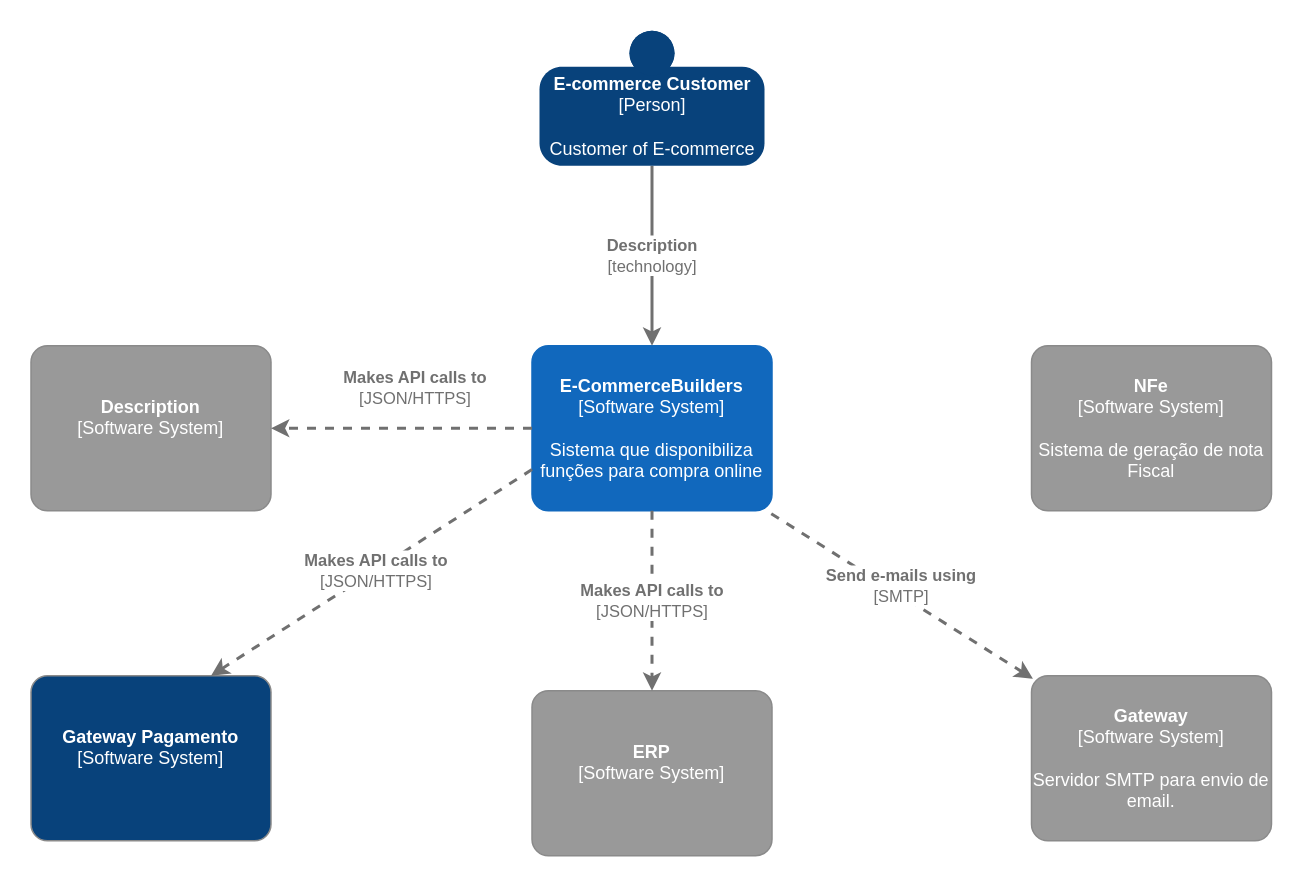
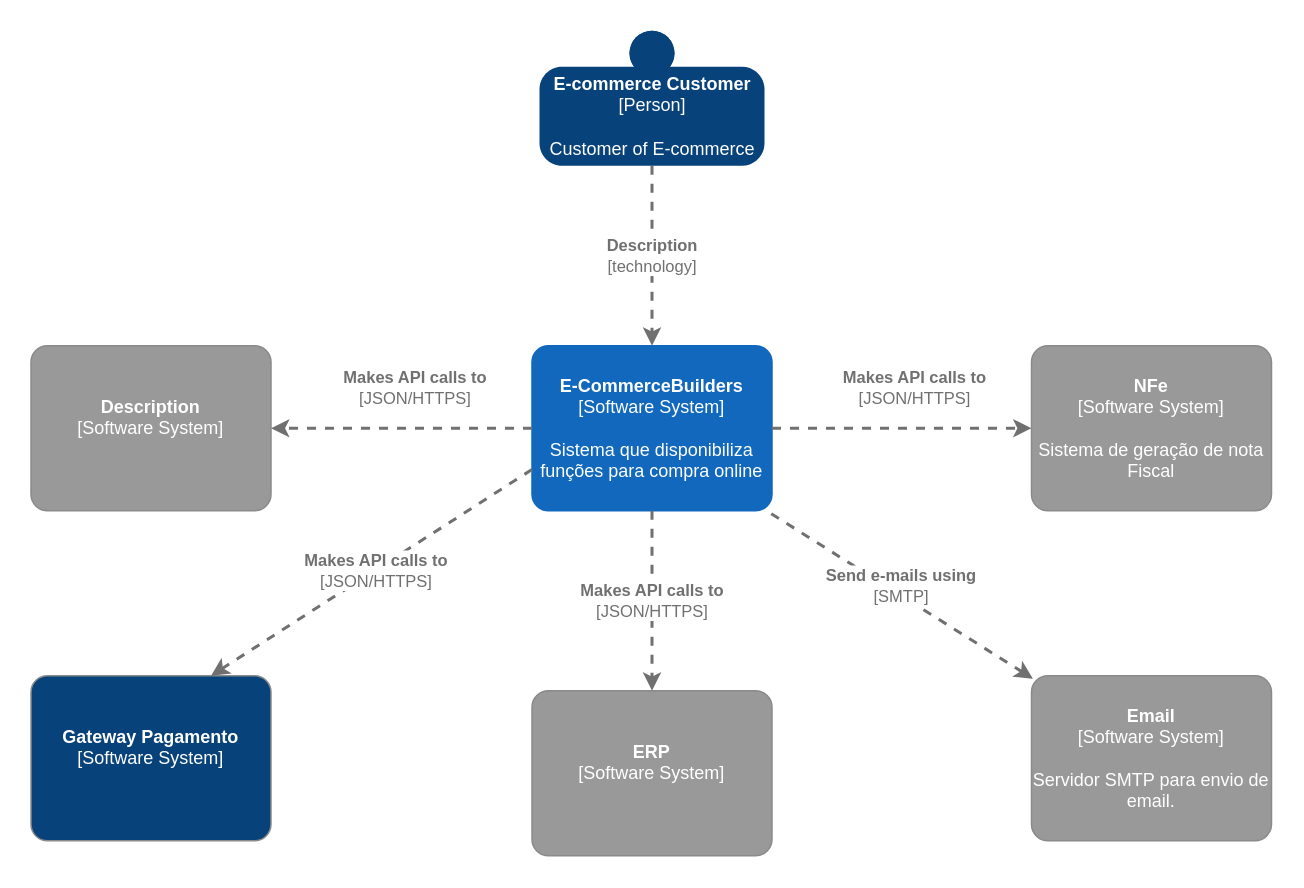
  <mxCell id="0" />
  <mxCell id="1" parent="0" />
  <mxCell id="2" value="&lt;b&gt;E-CommerceBuilders&lt;/b&gt;&lt;div&gt;[Software System]&lt;/div&gt;&lt;br&gt;&lt;div&gt;Sistema que disponibiliza funções para compra online&lt;/div&gt;" style="rounded=1;whiteSpace=wrap;html=1;labelBackgroundColor=none;fillColor=#1168BD;fontColor=#ffffff;align=center;arcSize=10;strokeColor=#1168BD;metaEdit=1;metaData={&quot;c4Type&quot;:{&quot;editable&quot;:false}};points=[[0.25,0,0],[0.5,0,0],[0.75,0,0],[1,0.25,0],[1,0.5,0],[1,0.75,0],[0.75,1,0],[0.5,1,0],[0.25,1,0],[0,0.75,0],[0,0.5,0],[0,0.25,0]];" parent="1" vertex="1"><mxGeometry x="354" y="230" width="160" height="110.0" as="geometry" /></mxCell>
- <mxCell id="3" value="&lt;b&gt;Gateway&lt;/b&gt;&lt;div&gt;[Software System]&lt;/div&gt;&lt;br&gt;&lt;div&gt;Servidor SMTP para envio de email.&lt;/div&gt;" style="rounded=1;whiteSpace=wrap;html=1;labelBackgroundColor=none;fillColor=#999999;fontColor=#ffffff;align=center;arcSize=10;strokeColor=#8A8A8A;metaEdit=1;metaData={&quot;c4Type&quot;:{&quot;editable&quot;:false}};points=[[0.25,0,0],[0.5,0,0],[0.75,0,0],[1,0.25,0],[1,0.5,0],[1,0.75,0],[0.75,1,0],[0.5,1,0],[0.25,1,0],[0,0.75,0],[0,0.5,0],[0,0.25,0]];" parent="1" vertex="1"><mxGeometry x="687" y="450" width="160" height="110.0" as="geometry" /></mxCell>
- <mxCell id="4" value="&lt;div style=&quot;text-align: left&quot;&gt;&lt;div style=&quot;text-align: center&quot;&gt;&lt;b&gt;Description&lt;/b&gt;&lt;/div&gt;&lt;div style=&quot;text-align: center&quot;&gt;[technology]&lt;/div&gt;&lt;/div&gt;" style="edgeStyle=none;rounded=0;html=1;entryX=0.5;entryY=0;jettySize=auto;orthogonalLoop=1;strokeColor=#707070;strokeWidth=2;fontColor=#707070;jumpStyle=none;dashed=0;metaEdit=1;metaData={&quot;c4Type&quot;:{&quot;editable&quot;:false}};exitX=0.5;exitY=1;exitDx=0;exitDy=0;exitPerimeter=0;entryDx=0;entryDy=0;entryPerimeter=0;" parent="1" source="13" target="2" edge="1"><mxGeometry width="160" relative="1" as="geometry"><mxPoint x="455.5" y="90" as="sourcePoint" /><mxPoint x="510" y="240" as="targetPoint" /></mxGeometry></mxCell>
+ <mxCell id="3" value="&lt;b&gt;Email&lt;/b&gt;&lt;div&gt;[Software System]&lt;/div&gt;&lt;br&gt;&lt;div&gt;Servidor SMTP para envio de email.&lt;/div&gt;" style="rounded=1;whiteSpace=wrap;html=1;labelBackgroundColor=none;fillColor=#999999;fontColor=#ffffff;align=center;arcSize=10;strokeColor=#8A8A8A;metaEdit=1;metaData={&quot;c4Type&quot;:{&quot;editable&quot;:false}};points=[[0.25,0,0],[0.5,0,0],[0.75,0,0],[1,0.25,0],[1,0.5,0],[1,0.75,0],[0.75,1,0],[0.5,1,0],[0.25,1,0],[0,0.75,0],[0,0.5,0],[0,0.25,0]];" parent="1" vertex="1"><mxGeometry x="687" y="450" width="160" height="110.0" as="geometry" /></mxCell>
+ <mxCell id="4" value="&lt;div style=&quot;text-align: left&quot;&gt;&lt;div style=&quot;text-align: center&quot;&gt;&lt;b&gt;Description&lt;/b&gt;&lt;/div&gt;&lt;div style=&quot;text-align: center&quot;&gt;[technology]&lt;/div&gt;&lt;/div&gt;" style="edgeStyle=none;rounded=0;html=1;entryX=0.5;entryY=0;jettySize=auto;orthogonalLoop=1;strokeColor=#707070;strokeWidth=2;fontColor=#707070;jumpStyle=none;dashed=1;metaEdit=1;metaData={&quot;c4Type&quot;:{&quot;editable&quot;:false}};exitX=0.5;exitY=1;exitDx=0;exitDy=0;exitPerimeter=0;entryDx=0;entryDy=0;entryPerimeter=0;" parent="1" source="13" target="2" edge="1"><mxGeometry width="160" relative="1" as="geometry"><mxPoint x="455.5" y="90" as="sourcePoint" /><mxPoint x="510" y="240" as="targetPoint" /></mxGeometry></mxCell>
  <mxCell id="5" value="&lt;b&gt;ERP&lt;/b&gt;&lt;div&gt;[Software System]&lt;/div&gt;&lt;br&gt;&lt;div&gt;&lt;/div&gt;" style="rounded=1;whiteSpace=wrap;html=1;labelBackgroundColor=none;fillColor=#999999;fontColor=#ffffff;align=center;arcSize=10;strokeColor=#8A8A8A;metaEdit=1;metaData={&quot;c4Type&quot;:{&quot;editable&quot;:false}};points=[[0.25,0,0],[0.5,0,0],[0.75,0,0],[1,0.25,0],[1,0.5,0],[1,0.75,0],[0.75,1,0],[0.5,1,0],[0.25,1,0],[0,0.75,0],[0,0.5,0],[0,0.25,0]];" parent="1" vertex="1"><mxGeometry x="354" y="460" width="160" height="110.0" as="geometry" /></mxCell>
  <mxCell id="6" value="&lt;b&gt;Gateway Pagamento&lt;/b&gt;&lt;div&gt;[Software System]&lt;/div&gt;&lt;br&gt;&lt;div&gt;&lt;/div&gt;" style="rounded=1;whiteSpace=wrap;html=1;labelBackgroundColor=none;fillColor=#08427b;fontColor=#ffffff;align=center;arcSize=10;strokeColor=#8A8A8A;metaEdit=1;metaData={&quot;c4Type&quot;:{&quot;editable&quot;:false}};points=[[0.25,0,0],[0.5,0,0],[0.75,0,0],[1,0.25,0],[1,0.5,0],[1,0.75,0],[0.75,1,0],[0.5,1,0],[0.25,1,0],[0,0.75,0],[0,0.5,0],[0,0.25,0]];" parent="1" vertex="1"><mxGeometry y="450" width="160" height="110.0" as="geometry" x="20" /></mxCell>
  <mxCell id="7" value="&lt;b&gt;Description&lt;/b&gt;&lt;div&gt;[Software System]&lt;/div&gt;&lt;br&gt;&lt;div&gt;&lt;/div&gt;" style="rounded=1;whiteSpace=wrap;html=1;labelBackgroundColor=none;fillColor=#999999;fontColor=#ffffff;align=center;arcSize=10;strokeColor=#8A8A8A;metaEdit=1;metaData={&quot;c4Type&quot;:{&quot;editable&quot;:false}};points=[[0.25,0,0],[0.5,0,0],[0.75,0,0],[1,0.25,0],[1,0.5,0],[1,0.75,0],[0.75,1,0],[0.5,1,0],[0.25,1,0],[0,0.75,0],[0,0.5,0],[0,0.25,0]];" parent="1" vertex="1"><mxGeometry y="230" width="160" height="110.0" as="geometry" x="20" /></mxCell>
  <mxCell id="8" value="&lt;b&gt;NFe&lt;/b&gt;&lt;div&gt;[Software System]&lt;/div&gt;&lt;br&gt;&lt;div&gt;Sistema de geração de nota Fiscal&lt;/div&gt;" style="rounded=1;whiteSpace=wrap;html=1;labelBackgroundColor=none;fillColor=#999999;fontColor=#ffffff;align=center;arcSize=10;strokeColor=#8A8A8A;metaEdit=1;metaData={&quot;c4Type&quot;:{&quot;editable&quot;:false}};points=[[0.25,0,0],[0.5,0,0],[0.75,0,0],[1,0.25,0],[1,0.5,0],[1,0.75,0],[0.75,1,0],[0.5,1,0],[0.25,1,0],[0,0.75,0],[0,0.5,0],[0,0.25,0]];" parent="1" vertex="1"><mxGeometry x="687" y="230" width="160" height="110.0" as="geometry" /></mxCell>
  <mxCell id="9" value="&lt;div style=&quot;text-align: left&quot;&gt;&lt;div style=&quot;text-align: center&quot;&gt;&lt;b&gt;Makes API calls to&lt;/b&gt;&lt;/div&gt;&lt;div style=&quot;text-align: center&quot;&gt;[JSON/HTTPS]&lt;/div&gt;&lt;/div&gt;" style="edgeStyle=none;rounded=0;html=1;jettySize=auto;orthogonalLoop=1;strokeColor=#707070;strokeWidth=2;fontColor=#707070;jumpStyle=none;dashed=1;metaEdit=1;metaData={&quot;c4Type&quot;:{&quot;editable&quot;:false}};exitX=0;exitY=0.5;exitDx=0;exitDy=0;exitPerimeter=0;entryX=1;entryY=0.5;entryDx=0;entryDy=0;entryPerimeter=0;" edge="1" parent="1" source="2" target="7"><mxGeometry x="-0.1" y="-27" width="160" relative="1" as="geometry"><mxPoint x="280" y="320" as="sourcePoint" /><mxPoint x="406.667" y="430" as="targetPoint" /><mxPoint as="offset" /></mxGeometry></mxCell>
  <mxCell id="10" value="&lt;div style=&quot;text-align: left&quot;&gt;&lt;div style=&quot;text-align: center&quot;&gt;&lt;b&gt;Makes API calls to&lt;/b&gt;&lt;/div&gt;&lt;div style=&quot;text-align: center&quot;&gt;[JSON/HTTPS]&lt;/div&gt;&lt;/div&gt;" style="edgeStyle=none;rounded=0;html=1;jettySize=auto;orthogonalLoop=1;strokeColor=#707070;strokeWidth=2;fontColor=#707070;jumpStyle=none;dashed=1;metaEdit=1;metaData={&quot;c4Type&quot;:{&quot;editable&quot;:false}};exitX=0;exitY=0.75;exitDx=0;exitDy=0;exitPerimeter=0;entryX=0.75;entryY=0;entryDx=0;entryDy=0;entryPerimeter=0;" edge="1" parent="1" source="2" target="6"><mxGeometry x="-0.025" y="1" width="160" relative="1" as="geometry"><mxPoint x="290" y="330" as="sourcePoint" /><mxPoint x="416.667" y="440" as="targetPoint" /><mxPoint as="offset" /></mxGeometry></mxCell>
  <mxCell id="11" value="&lt;div style=&quot;text-align: left&quot;&gt;&lt;div style=&quot;text-align: center&quot;&gt;&lt;b&gt;Makes API calls to&lt;/b&gt;&lt;/div&gt;&lt;div style=&quot;text-align: center&quot;&gt;[JSON/HTTPS]&lt;/div&gt;&lt;/div&gt;" style="edgeStyle=none;rounded=0;html=1;jettySize=auto;orthogonalLoop=1;strokeColor=#707070;strokeWidth=2;fontColor=#707070;jumpStyle=none;dashed=1;metaEdit=1;metaData={&quot;c4Type&quot;:{&quot;editable&quot;:false}};exitX=0.5;exitY=1;exitDx=0;exitDy=0;exitPerimeter=0;entryX=0.5;entryY=0;entryDx=0;entryDy=0;entryPerimeter=0;" edge="1" parent="1" source="2" target="5"><mxGeometry width="160" relative="1" as="geometry"><mxPoint x="300" y="340" as="sourcePoint" /><mxPoint x="426.667" y="450" as="targetPoint" /><mxPoint as="offset" /></mxGeometry></mxCell>
+ <mxCell id="12" value="&lt;div style=&quot;text-align: left&quot;&gt;&lt;div style=&quot;text-align: center&quot;&gt;&lt;b&gt;Makes API calls to&lt;/b&gt;&lt;/div&gt;&lt;div style=&quot;text-align: center&quot;&gt;[JSON/HTTPS]&lt;/div&gt;&lt;/div&gt;" style="edgeStyle=none;rounded=0;html=1;jettySize=auto;orthogonalLoop=1;strokeColor=#707070;strokeWidth=2;fontColor=#707070;jumpStyle=none;dashed=1;metaEdit=1;metaData={&quot;c4Type&quot;:{&quot;editable&quot;:false}};exitX=1;exitY=0.5;exitDx=0;exitDy=0;exitPerimeter=0;entryX=0;entryY=0.5;entryDx=0;entryDy=0;entryPerimeter=0;" edge="1" parent="1" source="2" target="8"><mxGeometry x="0.094" y="28" width="160" relative="1" as="geometry"><mxPoint x="310" y="350" as="sourcePoint" /><mxPoint x="436.667" y="460" as="targetPoint" /><mxPoint y="1" as="offset" /></mxGeometry></mxCell>
  <mxCell id="13" value="&lt;b&gt;E-commerce Customer&lt;/b&gt;&lt;div&gt;[Person]&lt;/div&gt;&lt;br&gt;&lt;div&gt;Customer of E-commerce&lt;/div&gt;" style="html=1;dashed=0;whitespace=wrap;fillColor=#08427b;strokeColor=none;fontColor=#ffffff;shape=mxgraph.c4.person;align=center;metaEdit=1;points=[[0.5,0,0],[1,0.5,0],[1,0.75,0],[0.75,1,0],[0.5,1,0],[0.25,1,0],[0,0.75,0],[0,0.5,0]];metaData={&quot;c4Type&quot;:{&quot;editable&quot;:false}};" vertex="1" parent="1"><mxGeometry x="359" y="20" width="150" height="90" as="geometry" /></mxCell>
  <mxCell id="14" value="&lt;div style=&quot;text-align: left&quot;&gt;&lt;div style=&quot;text-align: center&quot;&gt;&lt;b&gt;Send e-mails using&lt;/b&gt;&lt;/div&gt;&lt;div style=&quot;text-align: center&quot;&gt;[SMTP]&lt;/div&gt;&lt;/div&gt;" style="edgeStyle=none;rounded=0;html=1;entryX=0.006;entryY=0.018;jettySize=auto;orthogonalLoop=1;strokeColor=#707070;strokeWidth=2;fontColor=#707070;jumpStyle=none;dashed=1;metaEdit=1;metaData={&quot;c4Type&quot;:{&quot;editable&quot;:false}};entryDx=0;entryDy=0;entryPerimeter=0;exitX=0.997;exitY=1.018;exitDx=0;exitDy=0;exitPerimeter=0;" edge="1" parent="1" source="2" target="3"><mxGeometry x="-0.042" y="6" width="160" relative="1" as="geometry"><mxPoint x="860" y="192.08" as="sourcePoint" /><mxPoint x="1250" y="195" as="targetPoint" /><mxPoint as="offset" /></mxGeometry></mxCell>
